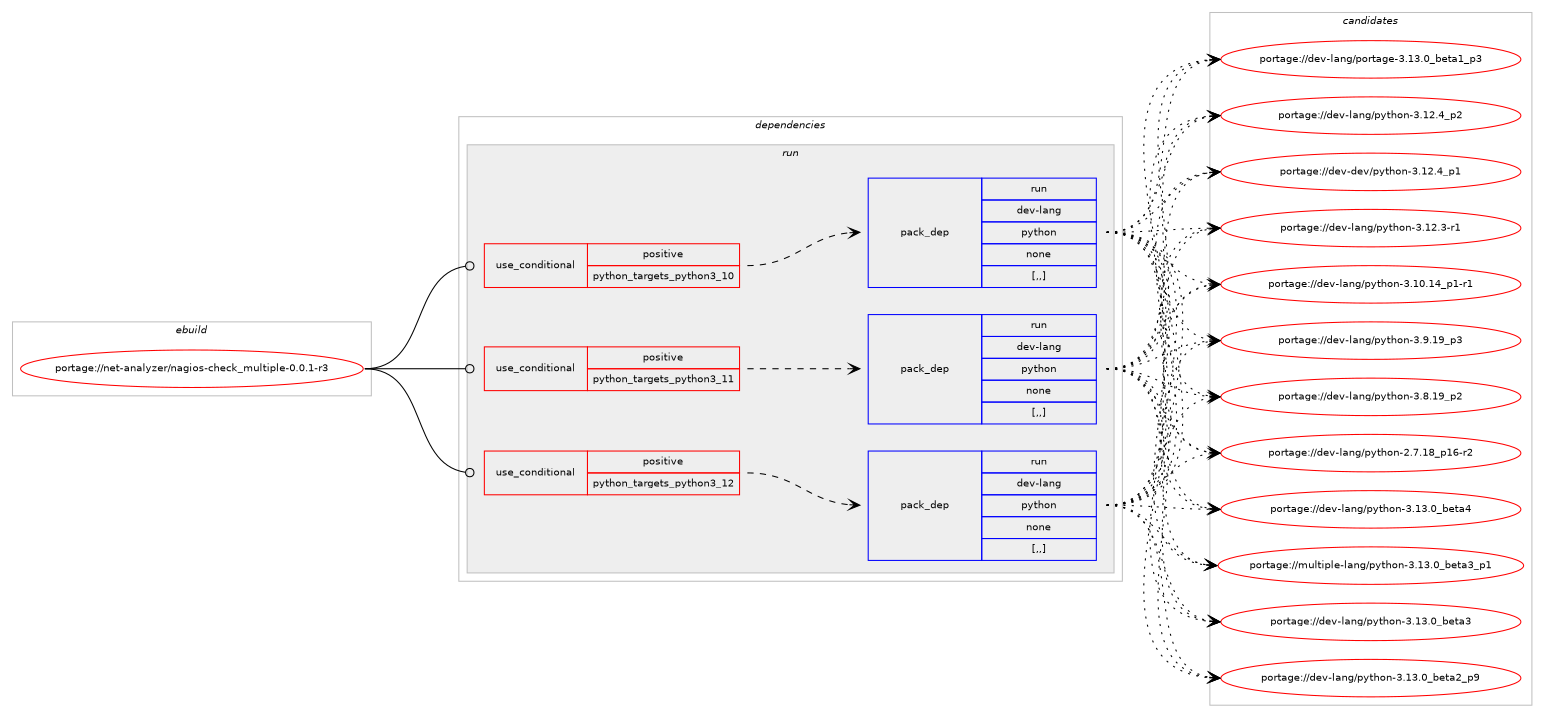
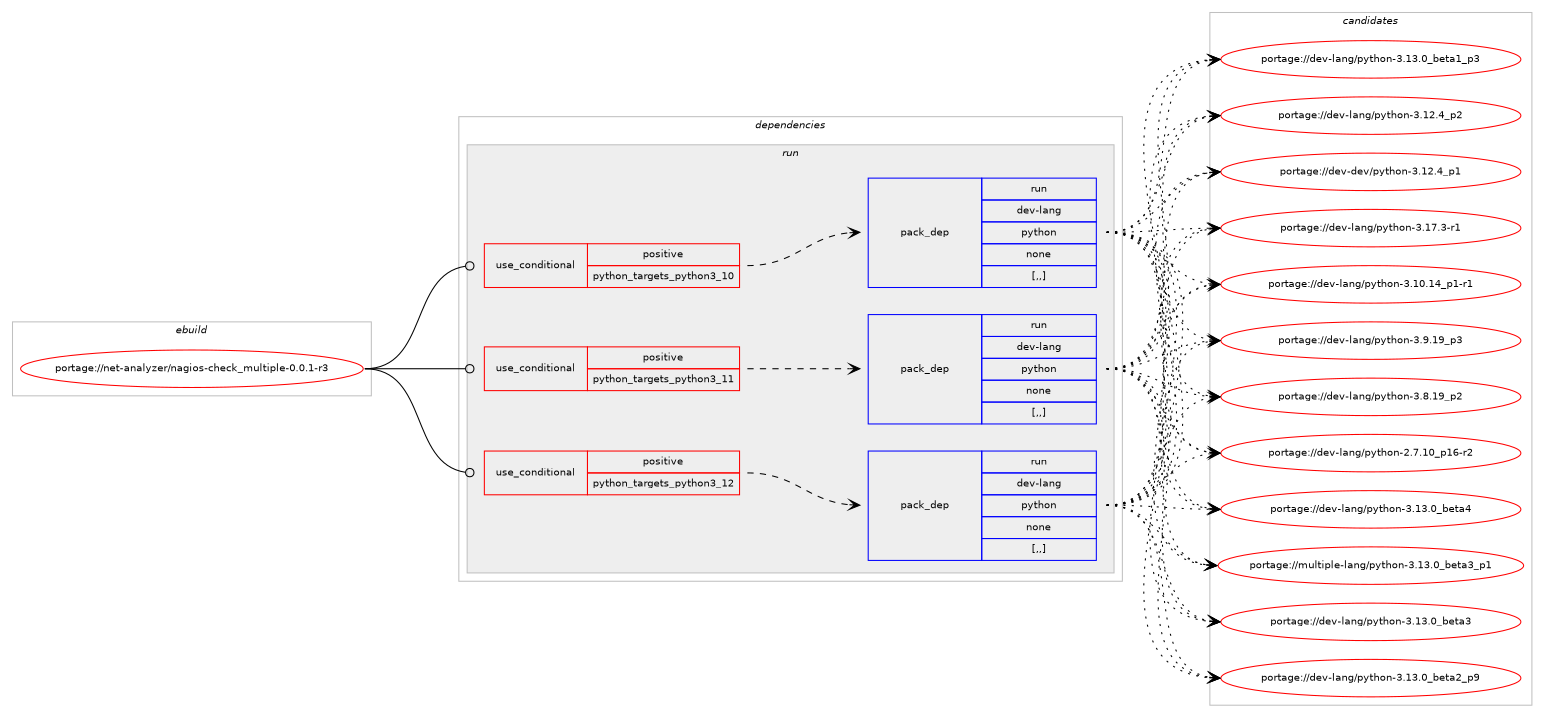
  digraph {
    compound=true
    concentrate=true
    fontname="DejaVu Sans"
    fontsize=10
    newrank=true
    rankdir=LR
    ranksep=1.5
    node [color=red fontname="DejaVu Sans" fontsize=10]
    edge [arrowhead=vee fontname="DejaVu Sans" headport=w style=dotted tailport=e weight=100]
    n1 [label="portage://net-analyzer/nagios-check_multiple-0.0.1-r3" width=4]
    n2 [color=blue label=<<TABLE BORDER="0" CELLBORDER="1" CELLSPACING="0" CELLPADDING="4" WIDTH="220"><TR><TD ROWSPAN="6" CELLPADDING="30">pack_dep</TD></TR><TR><TD WIDTH="110">run</TD></TR><TR><TD>dev-lang</TD></TR><TR><TD>python</TD></TR><TR><TD>none</TD></TR><TR><TD>[,,]</TD></TR></TABLE>> shape=none]
    n3 [label=<<TABLE BORDER="0" CELLBORDER="1" CELLSPACING="0" CELLPADDING="4"><TR><TD ROWSPAN="3" CELLPADDING="10">use_conditional</TD></TR><TR><TD>positive</TD></TR><TR><TD>python_targets_python3_10</TD></TR></TABLE>> shape=none]
    n4 [color=blue label=<<TABLE BORDER="0" CELLBORDER="1" CELLSPACING="0" CELLPADDING="4" WIDTH="220"><TR><TD ROWSPAN="6" CELLPADDING="30">pack_dep</TD></TR><TR><TD WIDTH="110">run</TD></TR><TR><TD>dev-lang</TD></TR><TR><TD>python</TD></TR><TR><TD>none</TD></TR><TR><TD>[,,]</TD></TR></TABLE>> shape=none]
    n5 [label=<<TABLE BORDER="0" CELLBORDER="1" CELLSPACING="0" CELLPADDING="4"><TR><TD ROWSPAN="3" CELLPADDING="10">use_conditional</TD></TR><TR><TD>positive</TD></TR><TR><TD>python_targets_python3_11</TD></TR></TABLE>> shape=none]
    n6 [color=blue label=<<TABLE BORDER="0" CELLBORDER="1" CELLSPACING="0" CELLPADDING="4" WIDTH="220"><TR><TD ROWSPAN="6" CELLPADDING="30">pack_dep</TD></TR><TR><TD WIDTH="110">run</TD></TR><TR><TD>dev-lang</TD></TR><TR><TD>python</TD></TR><TR><TD>none</TD></TR><TR><TD>[,,]</TD></TR></TABLE>> shape=none]
    n7 [label=<<TABLE BORDER="0" CELLBORDER="1" CELLSPACING="0" CELLPADDING="4"><TR><TD ROWSPAN="3" CELLPADDING="10">use_conditional</TD></TR><TR><TD>positive</TD></TR><TR><TD>python_targets_python3_12</TD></TR></TABLE>> shape=none]
    n8 [label="portage://dev-lang/python-3.13.0_beta4" width=4]
    n9 [label="portage://multiple-lang/python-3.13.0_beta3_p1" width=4]
    n10 [label="portage://dev-lang/python-3.13.0_beta3" width=4]
    n11 [label="portage://dev-lang/python-3.13.0_beta2_p9" width=4]
-   n12 [label="portage://dev-lang/portage-3.13.0_beta1_p3" width=4]
+   n12 [label="portage://dev-lang/python-3.13.0_beta1_p3" width=4]
    n13 [label="portage://dev-lang/python-3.12.4_p2" width=4]
    n14 [label="portage://dev-dev/python-3.12.4_p1" width=4]
-   n15 [label="portage://dev-lang/python-3.12.3-r1" width=4]
+   n15 [label="portage://dev-lang/python-3.17.3-r1" width=4]
    n16 [label="portage://dev-lang/python-3.10.14_p1-r1" width=4]
    n17 [label="portage://dev-lang/python-3.9.19_p3" width=4]
    n18 [label="portage://dev-lang/python-3.8.19_p2" width=4]
-   n19 [label="portage://dev-lang/python-2.7.18_p16-r2" width=4]
+   n19 [label="portage://dev-lang/python-2.7.10_p16-r2" width=4]
    subgraph cluster_1 {
      color=gray
      label=<<i>ebuild</i>>
      n1
    }
    subgraph cluster_2 {
      color=gray
      label=<<i>dependencies</i>>
      subgraph cluster_3 {
        color=gray
        fillcolor="#eeeeee"
        label=<<i>compile</i>>
        style=filled
      }
      subgraph cluster_4 {
        color=gray
        fillcolor="#eeeeee"
        label=<<i>compile and run</i>>
        style=filled
      }
      subgraph cluster_5 {
        color=gray
        fillcolor="#eeeeee"
        label=<<i>run</i>>
        style=filled
        subgraph sub_6 {
          color=gray
          fillcolor="#eeeeee"
          label=<<i>run</i>>
          style=filled
          n3
          subgraph sub_7 {
            color=gray
            fillcolor="#eeeeee"
            label=<<i>run</i>>
            style=filled
            n2
          }
        }
        subgraph sub_8 {
          color=gray
          fillcolor="#eeeeee"
          label=<<i>run</i>>
          style=filled
          n5
          subgraph sub_9 {
            color=gray
            fillcolor="#eeeeee"
            label=<<i>run</i>>
            style=filled
            n4
          }
        }
        subgraph sub_10 {
          color=gray
          fillcolor="#eeeeee"
          label=<<i>run</i>>
          style=filled
          n7
          subgraph sub_11 {
            color=gray
            fillcolor="#eeeeee"
            label=<<i>run</i>>
            style=filled
            n6
          }
        }
      }
    }
    subgraph cluster_12 {
      color=gray
      label=<<i>candidates</i>>
      rank=same
      subgraph sub_13 {
        color=black
        label=<<i>candidates</i>>
        nodesep=1
        rank=same
        n8
        n9
        n10
        n11
        n12
        n13
        n14
        n15
        n16
        n17
        n18
        n19
      }
      subgraph sub_14 {
        color=black
        label=<<i>candidates</i>>
        nodesep=1
        rank=same
        n8
        n9
        n10
        n11
        n12
        n13
        n14
        n15
        n16
        n17
        n18
        n19
      }
      subgraph sub_15 {
        color=black
        label=<<i>candidates</i>>
        nodesep=1
        rank=same
        n8
        n9
        n10
        n11
        n12
        n13
        n14
        n15
        n16
        n17
        n18
        n19
      }
    }
    n1 -> n3 [arrowhead=odot style=solid weight=20]
    n1 -> n5 [arrowhead=odot style=solid weight=20]
    n1 -> n7 [arrowhead=odot style=solid weight=20]
    n2 -> n8
    n2 -> n9
    n2 -> n10
    n2 -> n11
    n2 -> n12
    n2 -> n13
    n2 -> n14
    n2 -> n15
    n2 -> n16
    n2 -> n17
    n2 -> n18
    n2 -> n19
    n3 -> n2 [style=dashed weight=20]
    n4 -> n8
    n4 -> n9
    n4 -> n10
    n4 -> n11
    n4 -> n12
    n4 -> n13
    n4 -> n14
    n4 -> n15
    n4 -> n16
    n4 -> n17
    n4 -> n18
    n4 -> n19
    n5 -> n4 [style=dashed weight=20]
    n6 -> n8
    n6 -> n9
    n6 -> n10
    n6 -> n11
    n6 -> n12
    n6 -> n13
    n6 -> n14
    n6 -> n15
    n6 -> n16
    n6 -> n17
    n6 -> n18
    n6 -> n19
    n7 -> n6 [style=dashed weight=20]
  }
